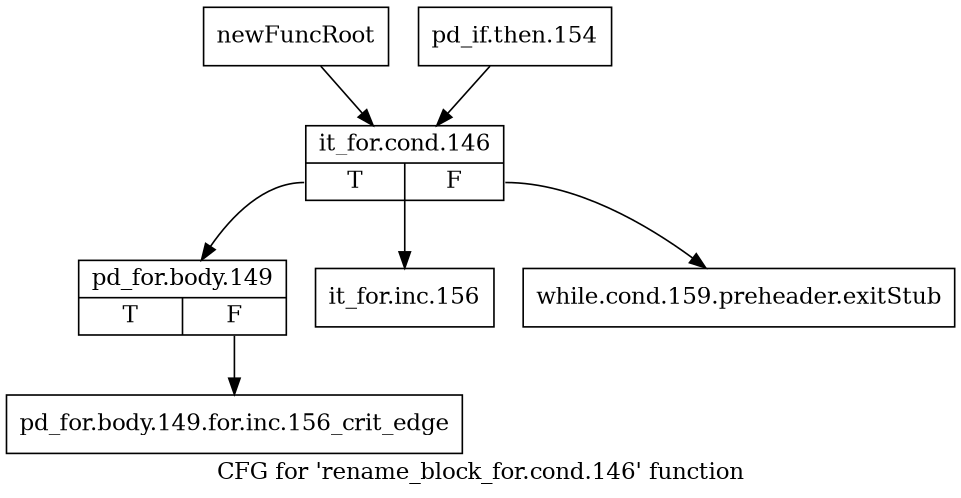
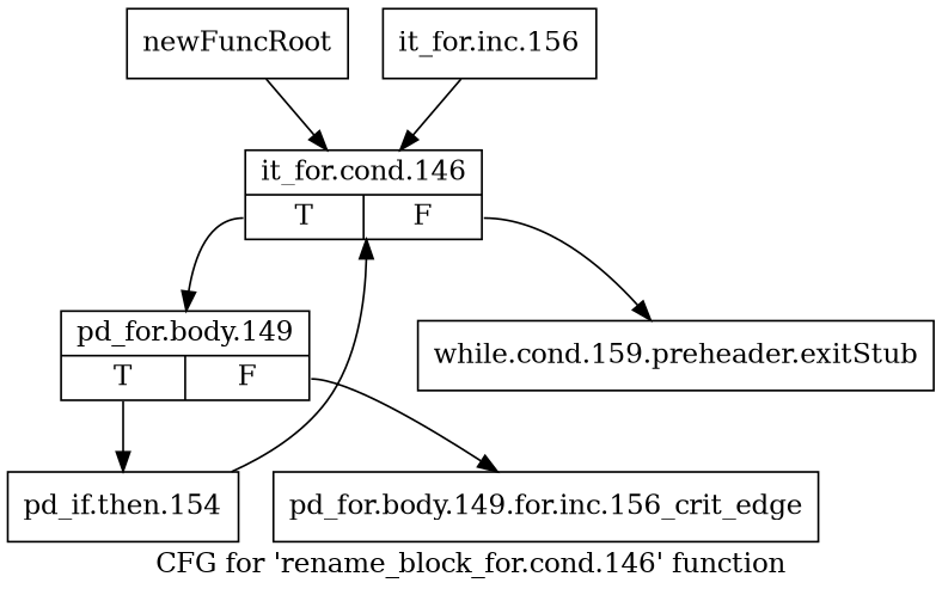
  digraph {
    label="CFG for 'rename_block_for.cond.146' function"
    node [shape=record]
    n1 [label="{newFuncRoot}"]
    n2 [label="{it_for.cond.146|{<s0>T|<s1>F}}"]
    n3 [label="{while.cond.159.preheader.exitStub}"]
    n4 [label="{pd_for.body.149|{<s0>T|<s1>F}}"]
    n5 [label="{pd_if.then.154}"]
    n6 [label="{pd_for.body.149.for.inc.156_crit_edge}"]
    n7 [label="{it_for.inc.156}"]
    n1 -> n2
    n2 -> n3 [tailport=s1]
    n2 -> n4 [tailport=s0]
+   n4 -> n5 [tailport=s0]
    n4 -> n6 [tailport=s1]
    n5 -> n2
-   n2 -> n7
+   n7 -> n2
  }
